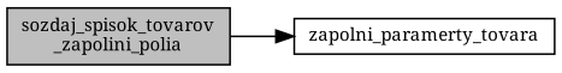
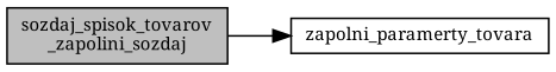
  digraph {
    rankdir=LR
    fontname="Noto Serif"
    node [color=black fontname="Noto Serif" fontsize=10 shape=record style=filled]
-   n1 [fillcolor=grey75 fontcolor=black height=0.2 label="sozdaj_spisok_tovarov\l_zapolini_polia" width=0.4]
+   n1 [fillcolor=grey75 fontcolor=black height=0.2 label="sozdaj_spisok_tovarov\l_zapolini_sozdaj" width=0.4]
    n2 [fillcolor=white height=0.2 label=zapolni_paramerty_tovara width=0.4]
    n1 -> n2 [color=black fontname="Noto Serif" fontsize=10 labelfontname=Helvetica labelfontsize=10 style=solid arrowhead=normal]
  }
